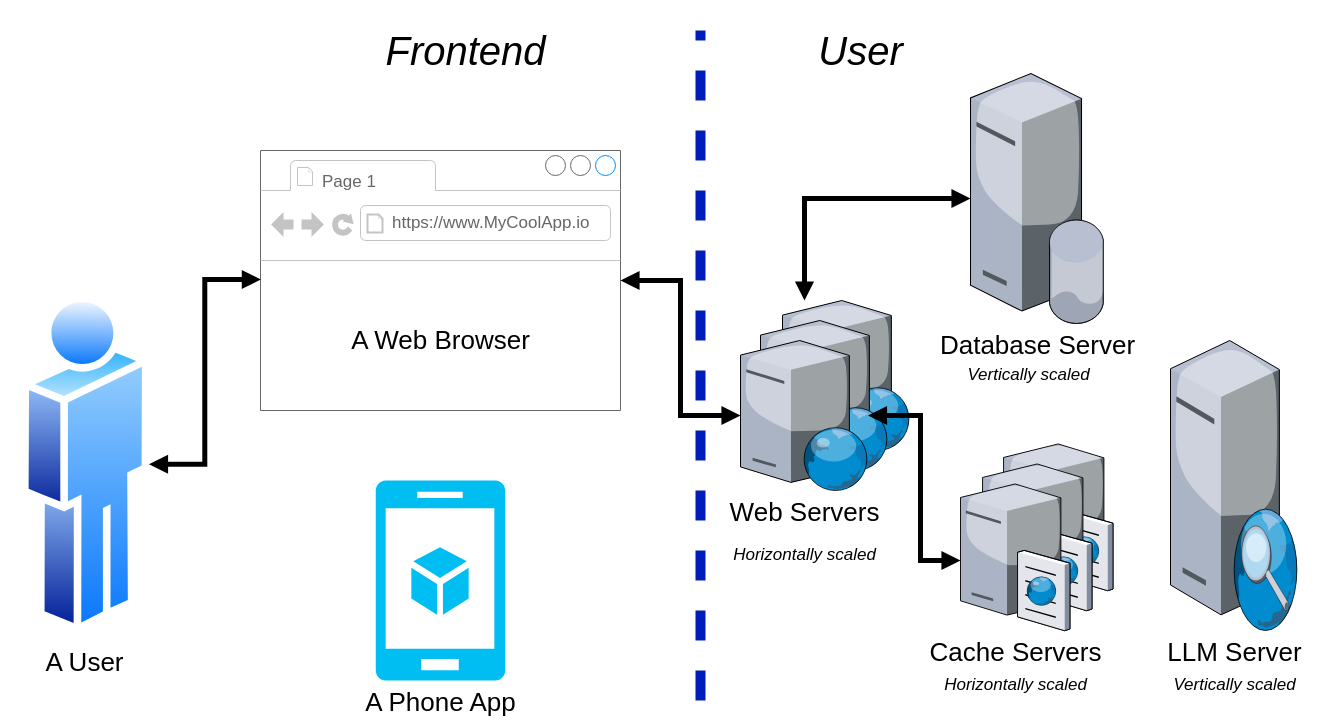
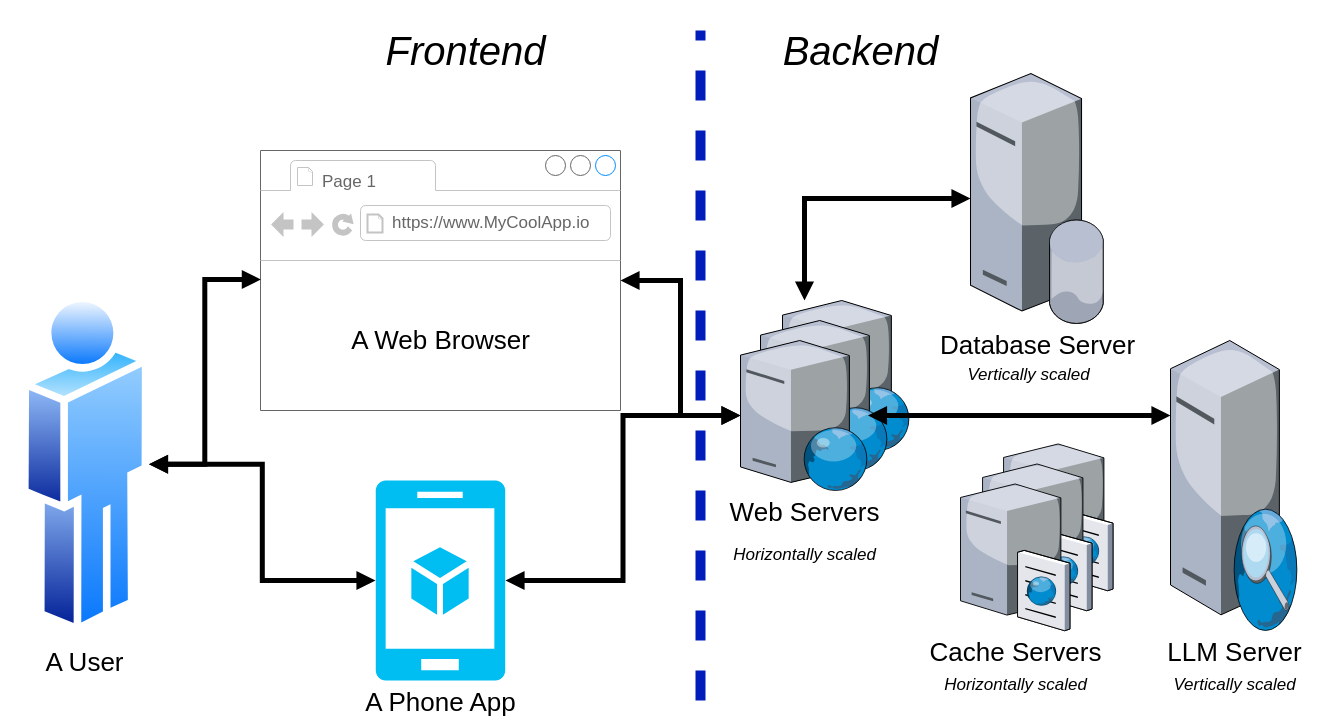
  <mxCell id="0" />
  <mxCell id="1" parent="0" />
  <mxCell id="2" value="" style="verticalLabelPosition=bottom;sketch=0;aspect=fixed;html=1;verticalAlign=top;strokeColor=none;align=center;outlineConnect=0;shape=mxgraph.citrix.web_server;fontSize=26;" vertex="1" parent="1"><mxGeometry x="782" y="300" width="127.5" height="150" as="geometry" /></mxCell>
  <mxCell id="3" value="" style="verticalLabelPosition=bottom;sketch=0;aspect=fixed;html=1;verticalAlign=top;strokeColor=none;align=center;outlineConnect=0;shape=mxgraph.citrix.web_server;fontSize=26;" vertex="1" parent="1"><mxGeometry x="760" y="320" width="127.5" height="150" as="geometry" /></mxCell>
  <mxCell id="4" value="" style="verticalLabelPosition=bottom;sketch=0;aspect=fixed;html=1;verticalAlign=top;strokeColor=none;align=center;outlineConnect=0;shape=mxgraph.citrix.cache_server;fontSize=26;" vertex="1" parent="1"><mxGeometry x="1003.05" y="440" width="109.23" height="150" as="geometry" /></mxCell>
  <mxCell id="5" value="" style="verticalLabelPosition=bottom;sketch=0;aspect=fixed;html=1;verticalAlign=top;strokeColor=none;align=center;outlineConnect=0;shape=mxgraph.citrix.cache_server;fontSize=26;" vertex="1" parent="1"><mxGeometry x="982.05" y="460" width="109.23" height="150" as="geometry" /></mxCell>
  <mxCell id="6" value="A User" style="image;aspect=fixed;perimeter=ellipsePerimeter;html=1;align=center;shadow=0;dashed=0;spacingTop=3;image=img/lib/active_directory/user.svg;flipH=1;fontSize=26;" vertex="1" parent="1"><mxGeometry x="20" y="290" width="128.5" height="347.31" as="geometry" /></mxCell>
  <mxCell id="7" value="" style="strokeWidth=1;shadow=0;dashed=0;align=center;html=1;shape=mxgraph.mockup.containers.browserWindow;rSize=0;strokeColor=#666666;strokeColor2=#008cff;strokeColor3=#c4c4c4;mainText=,;recursiveResize=0;" vertex="1" parent="1"><mxGeometry x="260" y="150" width="360" height="260" as="geometry" /></mxCell>
  <mxCell id="8" value="Page 1" style="strokeWidth=1;shadow=0;dashed=0;align=center;html=1;shape=mxgraph.mockup.containers.anchor;fontSize=17;fontColor=#666666;align=left;whiteSpace=wrap;" vertex="1" parent="7"><mxGeometry x="60" y="12" width="110" height="40" as="geometry" /></mxCell>
  <mxCell id="9" value="https://www.MyCoolApp.io" style="strokeWidth=1;shadow=0;dashed=0;align=center;html=1;shape=mxgraph.mockup.containers.anchor;rSize=0;fontSize=17;fontColor=#666666;align=left;" vertex="1" parent="7"><mxGeometry x="130" y="60" width="250" height="26" as="geometry" /></mxCell>
  <mxCell id="10" value="A Web Browser" style="text;html=1;align=center;verticalAlign=middle;resizable=0;points=[];autosize=1;strokeColor=none;fillColor=none;fontSize=26;" vertex="1" parent="7"><mxGeometry x="80" y="170" width="200" height="40" as="geometry" /></mxCell>
  <mxCell id="11" value="A Phone App" style="verticalLabelPosition=bottom;html=1;verticalAlign=top;align=center;strokeColor=none;fillColor=#00BEF2;shape=mxgraph.azure.mobile_services;pointerEvents=1;fontSize=26;" vertex="1" parent="1"><mxGeometry x="375" y="480" width="130" height="200" as="geometry" /></mxCell>
- <mxCell id="12" style="edgeStyle=orthogonalEdgeStyle;rounded=0;orthogonalLoop=1;jettySize=auto;html=1;endArrow=block;startArrow=block;startFill=1;endFill=1;strokeWidth=5;" edge="1" parent="1" source="14" target="17"><mxGeometry relative="1" as="geometry"><Array as="points"><mxPoint x="920" y="415" /><mxPoint x="920" y="560" /></Array></mxGeometry></mxCell>
  <mxCell id="13" style="edgeStyle=orthogonalEdgeStyle;rounded=0;orthogonalLoop=1;jettySize=auto;html=1;endArrow=block;startArrow=block;startFill=1;endFill=1;strokeWidth=5;" edge="1" parent="1" source="14" target="7"><mxGeometry relative="1" as="geometry" /></mxCell>
  <mxCell id="14" value="Web Servers" style="verticalLabelPosition=bottom;sketch=0;aspect=fixed;html=1;verticalAlign=top;strokeColor=none;align=center;outlineConnect=0;shape=mxgraph.citrix.web_server;fontSize=26;" vertex="1" parent="1"><mxGeometry x="740" y="340" width="127.5" height="150" as="geometry" /></mxCell>
  <mxCell id="15" style="edgeStyle=orthogonalEdgeStyle;rounded=0;orthogonalLoop=1;jettySize=auto;html=1;startArrow=block;startFill=1;endArrow=block;endFill=1;strokeWidth=5;" edge="1" parent="1" source="16"><mxGeometry relative="1" as="geometry"><mxPoint x="804" y="300" as="targetPoint" /><Array as="points"><mxPoint x="804" y="198" /></Array></mxGeometry></mxCell>
  <mxCell id="16" value="Database Server" style="verticalLabelPosition=bottom;sketch=0;html=1;verticalAlign=top;strokeColor=none;align=center;outlineConnect=0;shape=mxgraph.citrix.database_server;fontSize=26;" vertex="1" parent="1"><mxGeometry x="970" y="73" width="133.33" height="250" as="geometry" /></mxCell>
  <mxCell id="17" value="Cache Servers" style="verticalLabelPosition=bottom;sketch=0;aspect=fixed;html=1;verticalAlign=top;strokeColor=none;align=center;outlineConnect=0;shape=mxgraph.citrix.cache_server;fontSize=26;" vertex="1" parent="1"><mxGeometry x="960" y="480" width="109.23" height="150" as="geometry" /></mxCell>
+ <mxCell id="18" style="edgeStyle=orthogonalEdgeStyle;rounded=0;orthogonalLoop=1;jettySize=auto;html=1;endArrow=block;startArrow=block;startFill=1;endFill=1;strokeWidth=5;" edge="1" parent="1" source="19" target="14"><mxGeometry relative="1" as="geometry"><Array as="points"><mxPoint x="1090" y="415" /><mxPoint x="1090" y="415" /></Array></mxGeometry></mxCell>
  <mxCell id="19" value="LLM Server" style="verticalLabelPosition=bottom;sketch=0;html=1;verticalAlign=top;strokeColor=none;align=center;outlineConnect=0;shape=mxgraph.citrix.edgesight_server;fontSize=26;" vertex="1" parent="1"><mxGeometry x="1170" y="340" width="127.5" height="290" as="geometry" /></mxCell>
+ <mxCell id="20" style="edgeStyle=orthogonalEdgeStyle;rounded=0;orthogonalLoop=1;jettySize=auto;html=1;entryX=1;entryY=0.5;entryDx=0;entryDy=0;entryPerimeter=0;endArrow=block;startArrow=block;startFill=1;endFill=1;strokeWidth=5;" edge="1" parent="1" source="14" target="11"><mxGeometry relative="1" as="geometry" /></mxCell>
  <mxCell id="21" style="edgeStyle=orthogonalEdgeStyle;rounded=0;orthogonalLoop=1;jettySize=auto;html=1;entryX=0.001;entryY=0.496;entryDx=0;entryDy=0;entryPerimeter=0;endArrow=block;startArrow=block;startFill=1;endFill=1;strokeWidth=5;" edge="1" parent="1" source="6" target="7"><mxGeometry relative="1" as="geometry" /></mxCell>
+ <mxCell id="22" style="edgeStyle=orthogonalEdgeStyle;rounded=0;orthogonalLoop=1;jettySize=auto;html=1;entryX=0;entryY=0.5;entryDx=0;entryDy=0;entryPerimeter=0;endArrow=block;startArrow=block;startFill=1;endFill=1;strokeWidth=5;" edge="1" parent="1" source="6" target="11"><mxGeometry relative="1" as="geometry" /></mxCell>
  <mxCell id="23" value="" style="endArrow=none;dashed=1;html=1;strokeWidth=10;rounded=0;fillColor=#0050ef;strokeColor=#001DBC;" edge="1" parent="1"><mxGeometry width="50" height="50" relative="1" as="geometry"><mxPoint x="700" y="700" as="sourcePoint" /><mxPoint x="700" y="30" as="targetPoint" /></mxGeometry></mxCell>
  <mxCell id="24" value="Frontend" style="text;html=1;align=center;verticalAlign=middle;resizable=0;points=[];autosize=1;strokeColor=none;fillColor=none;fontStyle=2;strokeWidth=62;fontSize=40;" vertex="1" parent="1"><mxGeometry x="375" y="20" width="180" height="60" as="geometry" /></mxCell>
- <mxCell id="25" value="User" style="text;html=1;align=center;verticalAlign=middle;resizable=0;points=[];autosize=1;strokeColor=none;fillColor=none;fontStyle=2;strokeWidth=62;fontSize=40;" vertex="1" parent="1"><mxGeometry x="770" y="20" width="180" height="60" as="geometry" /></mxCell>
+ <mxCell id="25" value="Backend" style="text;html=1;align=center;verticalAlign=middle;resizable=0;points=[];autosize=1;strokeColor=none;fillColor=none;fontStyle=2;strokeWidth=62;fontSize=40;" vertex="1" parent="1"><mxGeometry x="770" y="20" width="180" height="60" as="geometry" /></mxCell>
  <mxCell id="26" value="Horizontally scaled" style="text;html=1;align=center;verticalAlign=middle;resizable=0;points=[];autosize=1;strokeColor=none;fillColor=none;fontStyle=2;fontSize=17;" vertex="1" parent="1"><mxGeometry x="718.75" y="540" width="170" height="30" as="geometry" /></mxCell>
  <mxCell id="27" value="Horizontally scaled" style="text;html=1;align=center;verticalAlign=middle;resizable=0;points=[];autosize=1;strokeColor=none;fillColor=none;fontStyle=2;fontSize=17;" vertex="1" parent="1"><mxGeometry x="929.62" y="670" width="170" height="30" as="geometry" /></mxCell>
  <mxCell id="28" value="Vertically scaled" style="text;html=1;align=center;verticalAlign=middle;resizable=0;points=[];autosize=1;strokeColor=none;fillColor=none;fontStyle=2;fontSize=17;" vertex="1" parent="1"><mxGeometry x="1158.75" y="670" width="150" height="30" as="geometry" /></mxCell>
  <mxCell id="29" value="Vertically scaled" style="text;html=1;align=center;verticalAlign=middle;resizable=0;points=[];autosize=1;strokeColor=none;fillColor=none;fontStyle=2;fontSize=17;" vertex="1" parent="1"><mxGeometry x="953.33" y="360" width="150" height="30" as="geometry" /></mxCell>
